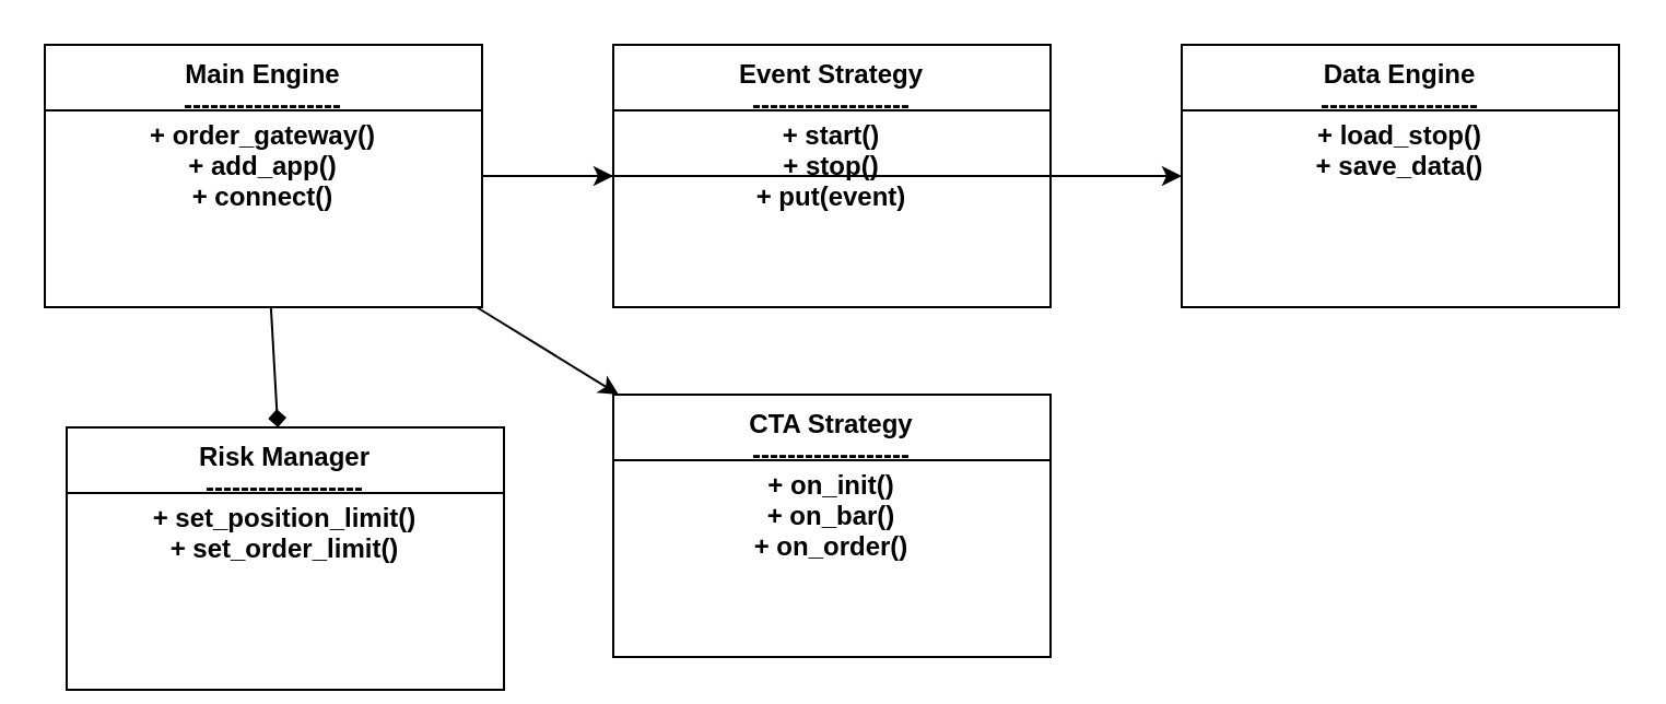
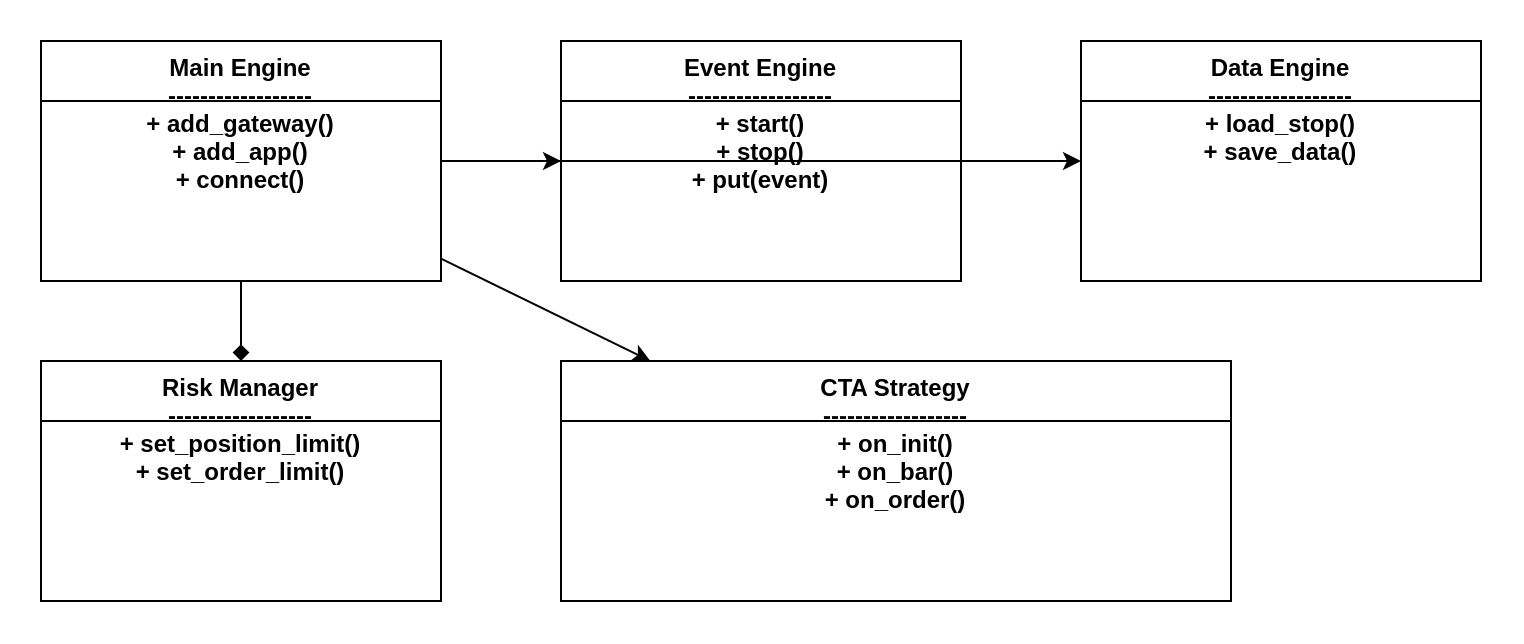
  <mxCell id="0" />
  <mxCell id="1" parent="0" />
- <mxCell id="2" value="Main Engine&#10;------------------&#10;+ order_gateway()&#10;+ add_app()&#10;+ connect()" style="swimlane;fontStyle=1;align=center;verticalAlign=top;childLayout=stackLayout;horizontal=1;startSize=30;horizontalStack=0;resizeParent=1;resizeParentMax=0;resizeLast=0;collapsible=1;marginBottom=0;" vertex="1" parent="1"><mxGeometry x="20" y="20" width="200" height="120" as="geometry" /></mxCell>
- <mxCell id="3" value="Event Strategy&#10;------------------&#10;+ start()&#10;+ stop()&#10;+ put(event)" style="swimlane;fontStyle=1;align=center;verticalAlign=top;childLayout=stackLayout;horizontal=1;startSize=30;horizontalStack=0;resizeParent=1;resizeParentMax=0;resizeLast=0;collapsible=1;marginBottom=0;" vertex="1" parent="1"><mxGeometry x="280" y="20" width="200" height="120" as="geometry" /></mxCell>
+ <mxCell id="2" value="Main Engine&#10;------------------&#10;+ add_gateway()&#10;+ add_app()&#10;+ connect()" style="swimlane;fontStyle=1;align=center;verticalAlign=top;childLayout=stackLayout;horizontal=1;startSize=30;horizontalStack=0;resizeParent=1;resizeParentMax=0;resizeLast=0;collapsible=1;marginBottom=0;" vertex="1" parent="1"><mxGeometry x="20" y="20" width="200" height="120" as="geometry" /></mxCell>
+ <mxCell id="3" value="Event Engine&#10;------------------&#10;+ start()&#10;+ stop()&#10;+ put(event)" style="swimlane;fontStyle=1;align=center;verticalAlign=top;childLayout=stackLayout;horizontal=1;startSize=30;horizontalStack=0;resizeParent=1;resizeParentMax=0;resizeLast=0;collapsible=1;marginBottom=0;" vertex="1" parent="1"><mxGeometry x="280" y="20" width="200" height="120" as="geometry" /></mxCell>
  <mxCell id="4" value="Data Engine&#10;------------------&#10;+ load_stop()&#10;+ save_data()" style="swimlane;fontStyle=1;align=center;verticalAlign=top;childLayout=stackLayout;horizontal=1;startSize=30;horizontalStack=0;resizeParent=1;resizeParentMax=0;resizeLast=0;collapsible=1;marginBottom=0;" vertex="1" parent="1"><mxGeometry x="540" y="20" width="200" height="120" as="geometry" /></mxCell>
- <mxCell id="5" value="Risk Manager&#10;------------------&#10;+ set_position_limit()&#10;+ set_order_limit()" style="swimlane;fontStyle=1;align=center;verticalAlign=top;childLayout=stackLayout;horizontal=1;startSize=30;horizontalStack=0;resizeParent=1;resizeParentMax=0;resizeLast=0;collapsible=1;marginBottom=0;" vertex="1" parent="1"><mxGeometry x="30" y="195" width="200" height="120" as="geometry" /></mxCell>
- <mxCell id="6" value="CTA Strategy&#10;------------------&#10;+ on_init()&#10;+ on_bar()&#10;+ on_order()" style="swimlane;fontStyle=1;align=center;verticalAlign=top;childLayout=stackLayout;horizontal=1;startSize=30;horizontalStack=0;resizeParent=1;resizeParentMax=0;resizeLast=0;collapsible=1;marginBottom=0;" vertex="1" parent="1"><mxGeometry x="280" y="180" width="200" height="120" as="geometry" /></mxCell>
+ <mxCell id="5" value="Risk Manager&#10;------------------&#10;+ set_position_limit()&#10;+ set_order_limit()" style="swimlane;fontStyle=1;align=center;verticalAlign=top;childLayout=stackLayout;horizontal=1;startSize=30;horizontalStack=0;resizeParent=1;resizeParentMax=0;resizeLast=0;collapsible=1;marginBottom=0;" vertex="1" parent="1"><mxGeometry x="20" y="180" width="200" height="120" as="geometry" /></mxCell>
+ <mxCell id="6" value="CTA Strategy&#10;------------------&#10;+ on_init()&#10;+ on_bar()&#10;+ on_order()" style="swimlane;fontStyle=1;align=center;verticalAlign=top;childLayout=stackLayout;horizontal=1;startSize=30;horizontalStack=0;resizeParent=1;resizeParentMax=0;resizeLast=0;collapsible=1;marginBottom=0;" vertex="1" parent="1"><mxGeometry x="280" y="180" width="335" height="120" as="geometry" /></mxCell>
  <mxCell id="7" value="" style="endArrow=classic;html=1;" edge="1" parent="1" source="2" target="3"><mxGeometry width="50" height="50" relative="1" as="geometry" /></mxCell>
  <mxCell id="8" value="" style="endArrow=classic;html=1;" edge="1" parent="1" source="2" target="4"><mxGeometry width="50" height="50" relative="1" as="geometry" /></mxCell>
  <mxCell id="9" value="" style="endArrow=diamond;html=1;" edge="1" parent="1" source="2" target="5"><mxGeometry width="50" height="50" relative="1" as="geometry" /></mxCell>
  <mxCell id="10" value="" style="endArrow=classic;html=1;" edge="1" parent="1" source="2" target="6"><mxGeometry width="50" height="50" relative="1" as="geometry" /></mxCell>
